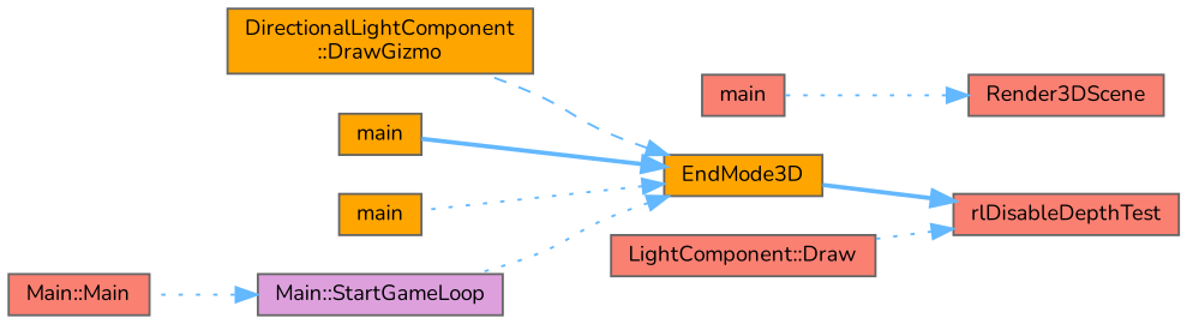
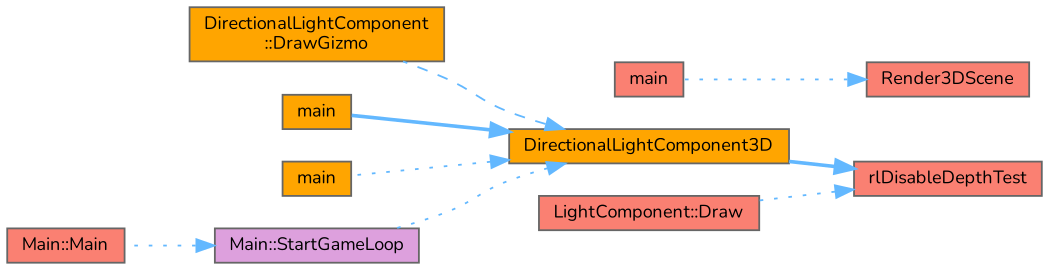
  digraph {
    fontname=Nunito
    rankdir=RL
    node [color=grey40 fillcolor=salmon fontname=Nunito fontsize=10 shape=box style=filled]
    edge [color=steelblue1 dir=back fontname=Nunito fontsize=10 labelfontname=Helvetica labelfontsize=10 style=dotted]
    n1 [color=gray40 fontcolor=black height=0.2 label=rlDisableDepthTest width=0.4]
-   n2 [fillcolor=orange height=0.2 label=EndMode3D width=0.4]
+   n2 [fillcolor=orange height=0.2 label=DirectionalLightComponent3D width=0.4]
    n3 [height=0.2 label="LightComponent::Draw" width=0.4]
    n4 [fillcolor=orange height=0.2 label="DirectionalLightComponent\l::DrawGizmo" width=0.4]
    n5 [fillcolor=orange height=0.2 label=main width=0.4]
    n6 [fillcolor=orange height=0.2 label=main width=0.4]
    n7 [fillcolor=plum height=0.2 label="Main::StartGameLoop" width=0.4]
    n8 [height=0.2 label=Render3DScene width=0.4]
    n9 [height=0.2 label=main width=0.4]
    n10 [height=0.2 label="Main::Main" width=0.4]
    n1 -> n2 [style=bold]
    n1 -> n3
    n2 -> n4 [style=dashed]
    n2 -> n5 [style=bold]
    n2 -> n6
    n2 -> n7
    n7 -> n10
    n8 -> n9
  }
